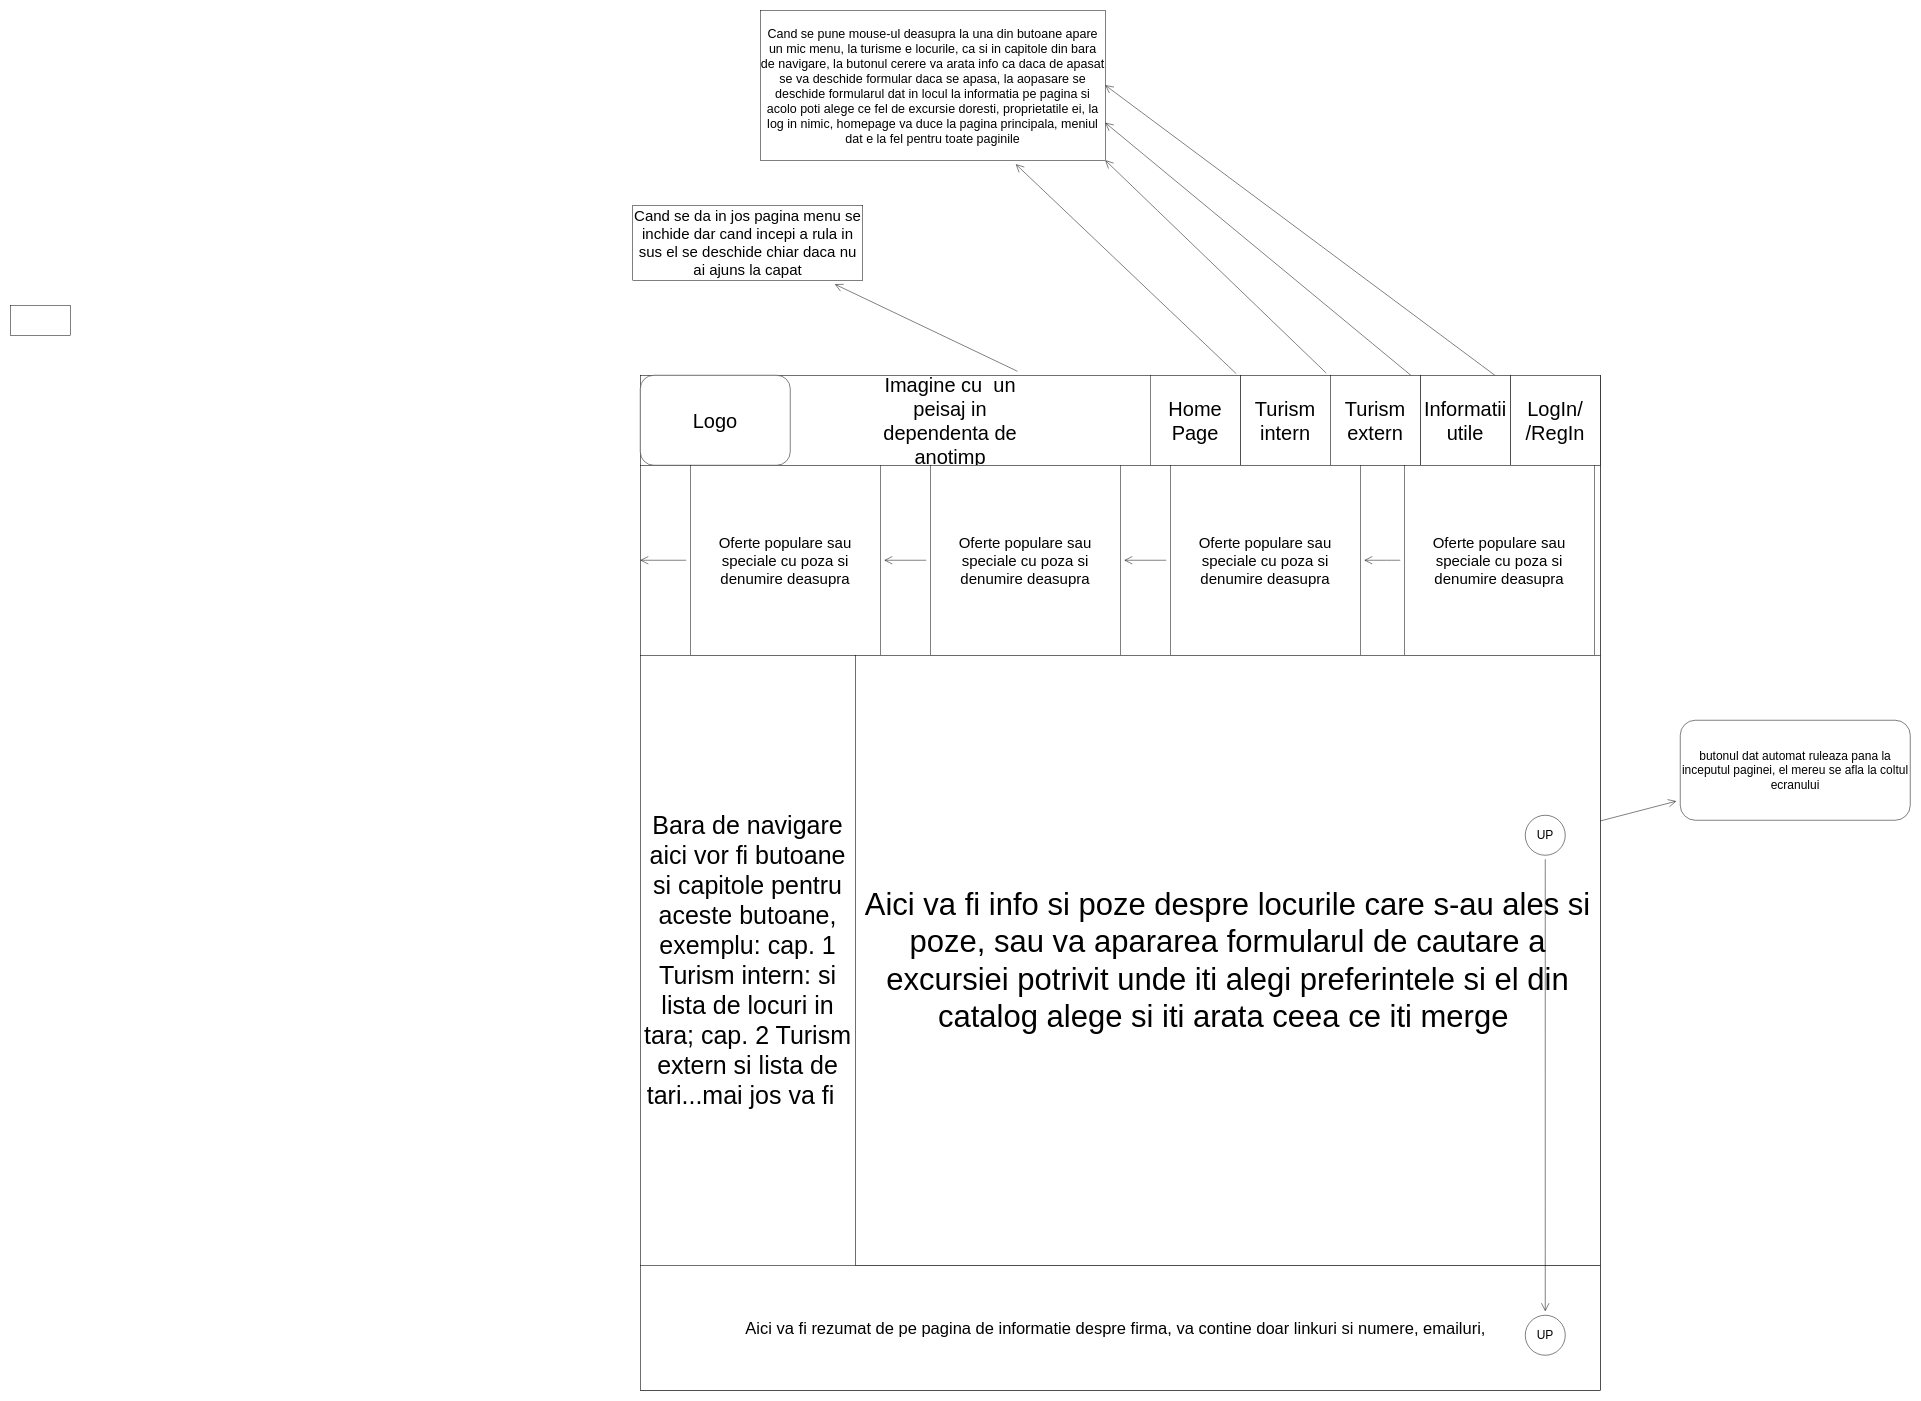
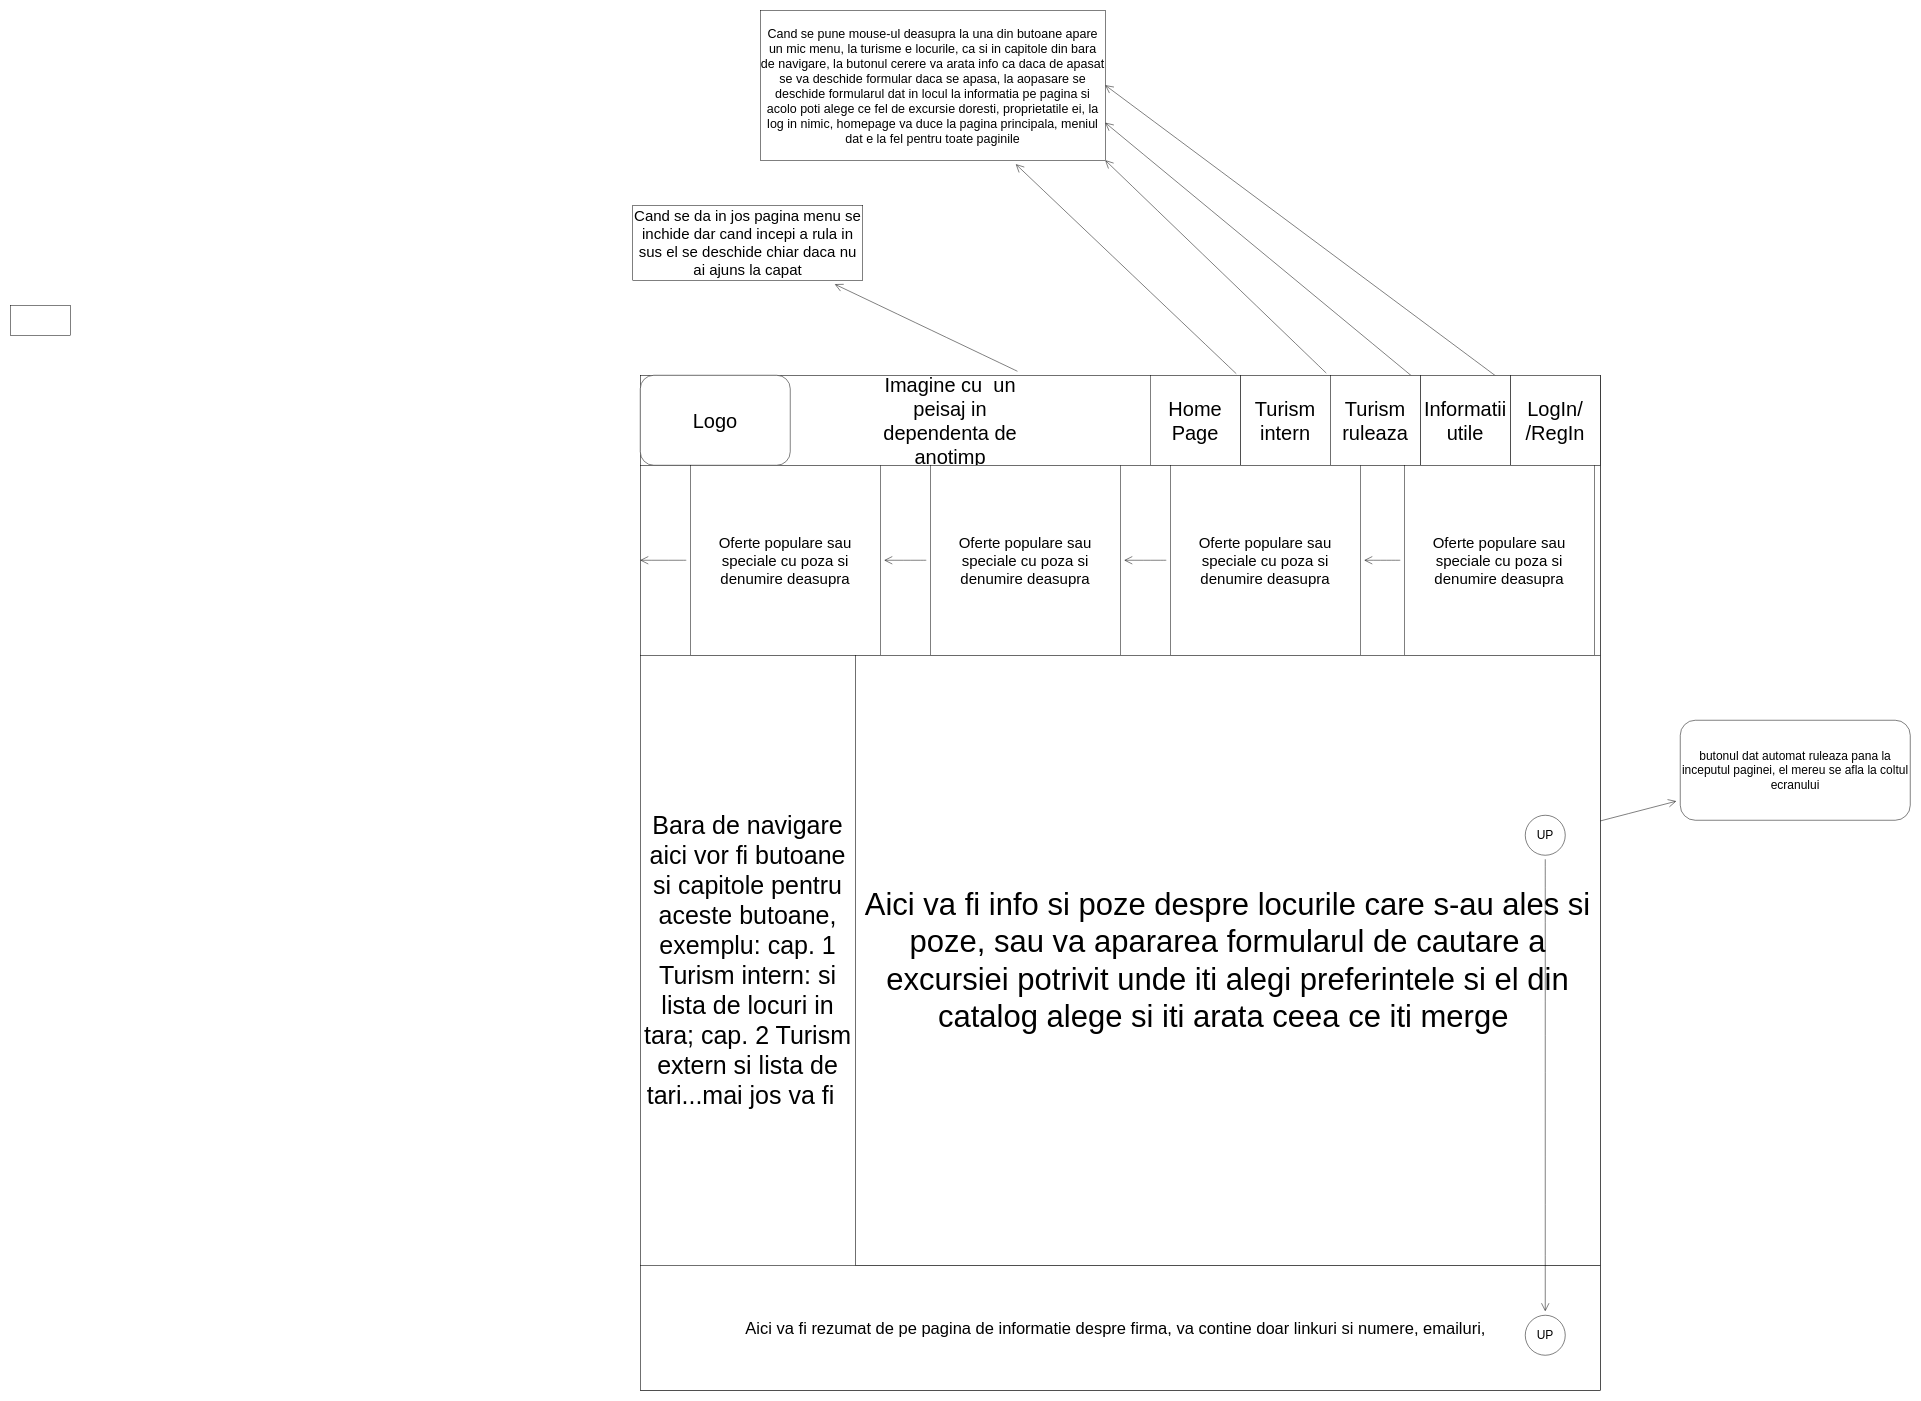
  <mxCell id="0" />
  <mxCell id="1" parent="0" />
  <mxCell id="2" value="" style="whiteSpace=wrap;html=1;hachureGap=4;pointerEvents=0;" vertex="1" parent="1"><mxGeometry x="1280" y="750" width="1920" height="2030" as="geometry" /></mxCell>
  <mxCell id="3" value="" style="edgeStyle=none;curved=1;rounded=0;orthogonalLoop=1;jettySize=auto;html=1;endArrow=open;startSize=14;endSize=14;sourcePerimeterSpacing=8;targetPerimeterSpacing=8;" edge="1" parent="1" source="4" target="27"><mxGeometry relative="1" as="geometry" /></mxCell>
  <mxCell id="4" value="" style="rounded=0;whiteSpace=wrap;html=1;hachureGap=4;pointerEvents=0;" vertex="1" parent="1"><mxGeometry x="1280" y="750" width="1920" height="180" as="geometry" /></mxCell>
  <mxCell id="5" value="&lt;font style=&quot;font-size: 40px&quot;&gt;Logo&lt;/font&gt;" style="rounded=1;whiteSpace=wrap;html=1;hachureGap=4;pointerEvents=0;" vertex="1" parent="1"><mxGeometry x="1280" y="750" width="300" height="180" as="geometry" /></mxCell>
  <mxCell id="6" style="edgeStyle=none;curved=1;rounded=0;orthogonalLoop=1;jettySize=auto;html=1;entryX=1;entryY=0.5;entryDx=0;entryDy=0;endArrow=open;startSize=14;endSize=14;sourcePerimeterSpacing=8;targetPerimeterSpacing=8;" edge="1" parent="1" source="7" target="26"><mxGeometry relative="1" as="geometry" /></mxCell>
  <mxCell id="7" value="&lt;font style=&quot;font-size: 40px&quot;&gt;LogIn/&lt;br&gt;/RegIn&lt;/font&gt;" style="whiteSpace=wrap;html=1;aspect=fixed;hachureGap=4;pointerEvents=0;" vertex="1" parent="1"><mxGeometry x="3020" y="750" width="180" height="180" as="geometry" /></mxCell>
  <mxCell id="8" style="edgeStyle=none;curved=1;rounded=0;orthogonalLoop=1;jettySize=auto;html=1;entryX=1;entryY=0.75;entryDx=0;entryDy=0;endArrow=open;startSize=14;endSize=14;sourcePerimeterSpacing=8;targetPerimeterSpacing=8;" edge="1" parent="1" source="9" target="26"><mxGeometry relative="1" as="geometry" /></mxCell>
  <mxCell id="9" value="&lt;span style=&quot;font-size: 40px&quot;&gt;Informatii utile&lt;/span&gt;" style="whiteSpace=wrap;html=1;aspect=fixed;hachureGap=4;pointerEvents=0;" vertex="1" parent="1"><mxGeometry x="2840" y="750" width="180" height="180" as="geometry" /></mxCell>
  <mxCell id="10" value="" style="edgeStyle=none;curved=1;rounded=0;orthogonalLoop=1;jettySize=auto;html=1;endArrow=open;startSize=14;endSize=14;sourcePerimeterSpacing=8;targetPerimeterSpacing=8;" edge="1" parent="1" source="11" target="26"><mxGeometry relative="1" as="geometry" /></mxCell>
  <mxCell id="11" value="&lt;font style=&quot;font-size: 40px&quot;&gt;Turism intern&lt;/font&gt;" style="whiteSpace=wrap;html=1;aspect=fixed;hachureGap=4;pointerEvents=0;" vertex="1" parent="1"><mxGeometry x="2480" y="750" width="180" height="180" as="geometry" /></mxCell>
  <mxCell id="12" style="edgeStyle=none;curved=1;rounded=0;orthogonalLoop=1;jettySize=auto;html=1;entryX=1;entryY=1;entryDx=0;entryDy=0;endArrow=open;startSize=14;endSize=14;sourcePerimeterSpacing=8;targetPerimeterSpacing=8;" edge="1" parent="1" source="13" target="26"><mxGeometry relative="1" as="geometry" /></mxCell>
- <mxCell id="13" value="&lt;span style=&quot;font-size: 40px&quot;&gt;Turism extern&lt;/span&gt;" style="whiteSpace=wrap;html=1;aspect=fixed;hachureGap=4;pointerEvents=0;" vertex="1" parent="1"><mxGeometry x="2660" y="750" width="180" height="180" as="geometry" /></mxCell>
+ <mxCell id="13" value="&lt;span style=&quot;font-size: 40px&quot;&gt;Turism ruleaza&lt;/span&gt;" style="whiteSpace=wrap;html=1;aspect=fixed;hachureGap=4;pointerEvents=0;" vertex="1" parent="1"><mxGeometry x="2660" y="750" width="180" height="180" as="geometry" /></mxCell>
  <mxCell id="14" value="&lt;font style=&quot;font-size: 40px&quot;&gt;Home Page&lt;/font&gt;" style="whiteSpace=wrap;html=1;aspect=fixed;hachureGap=4;pointerEvents=0;" vertex="1" parent="1"><mxGeometry x="2300" y="750" width="180" height="180" as="geometry" /></mxCell>
  <mxCell id="15" value="&lt;font style=&quot;font-size: 40px&quot;&gt;Imagine cu&amp;nbsp; un peisaj in dependenta de anotimp&lt;br&gt;&lt;/font&gt;" style="text;html=1;strokeColor=none;fillColor=none;align=center;verticalAlign=middle;whiteSpace=wrap;rounded=0;hachureGap=4;pointerEvents=0;" vertex="1" parent="1"><mxGeometry x="1720" y="750" width="360" height="180" as="geometry" /></mxCell>
  <mxCell id="16" value="" style="rounded=0;whiteSpace=wrap;html=1;hachureGap=4;pointerEvents=0;" vertex="1" parent="1"><mxGeometry x="1280" y="930" width="1920" height="380" as="geometry" /></mxCell>
  <mxCell id="17" value="" style="edgeStyle=none;curved=1;rounded=0;orthogonalLoop=1;jettySize=auto;html=1;endArrow=open;startSize=14;endSize=14;sourcePerimeterSpacing=8;targetPerimeterSpacing=8;" edge="1" parent="1" source="18" target="20"><mxGeometry relative="1" as="geometry" /></mxCell>
  <mxCell id="18" value="&lt;span style=&quot;font-size: 30px&quot;&gt;Oferte populare sau speciale cu poza si denumire deasupra&lt;/span&gt;" style="whiteSpace=wrap;html=1;aspect=fixed;hachureGap=4;pointerEvents=0;" vertex="1" parent="1"><mxGeometry x="2808" y="930" width="380" height="380" as="geometry" /></mxCell>
  <mxCell id="19" value="" style="edgeStyle=none;curved=1;rounded=0;orthogonalLoop=1;jettySize=auto;html=1;endArrow=open;startSize=14;endSize=14;sourcePerimeterSpacing=8;targetPerimeterSpacing=8;" edge="1" parent="1" source="20" target="22"><mxGeometry relative="1" as="geometry" /></mxCell>
  <mxCell id="20" value="&lt;span style=&quot;font-size: 30px&quot;&gt;Oferte populare sau speciale cu poza si denumire deasupra&lt;/span&gt;" style="whiteSpace=wrap;html=1;aspect=fixed;hachureGap=4;pointerEvents=0;" vertex="1" parent="1"><mxGeometry x="2340" y="930" width="380" height="380" as="geometry" /></mxCell>
  <mxCell id="21" value="" style="edgeStyle=none;curved=1;rounded=0;orthogonalLoop=1;jettySize=auto;html=1;endArrow=open;startSize=14;endSize=14;sourcePerimeterSpacing=8;targetPerimeterSpacing=8;" edge="1" parent="1" source="22" target="24"><mxGeometry relative="1" as="geometry" /></mxCell>
  <mxCell id="22" value="&lt;span style=&quot;font-size: 30px&quot;&gt;Oferte populare sau speciale cu poza si denumire deasupra&lt;/span&gt;" style="whiteSpace=wrap;html=1;aspect=fixed;hachureGap=4;pointerEvents=0;" vertex="1" parent="1"><mxGeometry x="1860" y="930" width="380" height="380" as="geometry" /></mxCell>
  <mxCell id="23" value="" style="edgeStyle=none;curved=1;rounded=0;orthogonalLoop=1;jettySize=auto;html=1;endArrow=open;startSize=14;endSize=14;sourcePerimeterSpacing=8;targetPerimeterSpacing=8;entryX=0;entryY=0.5;entryDx=0;entryDy=0;" edge="1" parent="1" source="24" target="16"><mxGeometry relative="1" as="geometry"><mxPoint x="1368" y="1120" as="targetPoint" /></mxGeometry></mxCell>
  <mxCell id="24" value="&lt;font style=&quot;font-size: 30px&quot;&gt;Oferte populare sau speciale cu poza si denumire deasupra&lt;/font&gt;" style="whiteSpace=wrap;html=1;aspect=fixed;hachureGap=4;pointerEvents=0;" vertex="1" parent="1"><mxGeometry x="1380" y="930" width="380" height="380" as="geometry" /></mxCell>
  <mxCell id="25" value="&lt;font style=&quot;font-size: 50px&quot;&gt;Bara de navigare aici vor fi butoane si capitole pentru aceste butoane, exemplu: cap. 1 Turism intern: si lista de locuri in tara; cap. 2 Turism extern si lista de tari...mai jos va fi&amp;nbsp;&amp;nbsp;&lt;/font&gt;" style="whiteSpace=wrap;html=1;hachureGap=4;pointerEvents=0;direction=west;" vertex="1" parent="1"><mxGeometry x="1280" y="1310" width="430" height="1220" as="geometry" /></mxCell>
  <mxCell id="26" value="&lt;font style=&quot;font-size: 25px&quot;&gt;Cand se pune mouse-ul deasupra la una din butoane apare un mic menu, la turisme e locurile, ca si in capitole din bara de navigare, la butonul cerere va arata info ca daca de apasat se va deschide formular daca se apasa, la aopasare se deschide formularul dat in locul la informatia pe pagina si acolo poti alege ce fel de excursie doresti, proprietatile ei, la log in nimic, homepage va duce la pagina principala, meniul dat e la fel pentru toate paginile&lt;/font&gt;" style="whiteSpace=wrap;html=1;hachureGap=4;" vertex="1" parent="1"><mxGeometry x="1520" y="20" width="690" height="300" as="geometry" /></mxCell>
  <mxCell id="27" value="&lt;font style=&quot;font-size: 30px&quot;&gt;Cand se da in jos pagina menu se inchide dar cand incepi a rula in sus el se deschide chiar daca nu ai ajuns la capat&lt;/font&gt;" style="whiteSpace=wrap;html=1;rounded=0;hachureGap=4;" vertex="1" parent="1"><mxGeometry x="1265" y="410" width="460" height="150" as="geometry" /></mxCell>
  <mxCell id="28" value="" style="edgeStyle=none;curved=1;rounded=0;orthogonalLoop=1;jettySize=auto;html=1;endArrow=open;startSize=14;endSize=14;sourcePerimeterSpacing=8;targetPerimeterSpacing=8;" edge="1" parent="1" source="33" target="29"><mxGeometry relative="1" as="geometry" /></mxCell>
  <mxCell id="29" value="&lt;font style=&quot;font-size: 24px&quot;&gt;butonul dat automat ruleaza pana la inceputul paginei, el mereu se afla la coltul ecranului&lt;/font&gt;" style="whiteSpace=wrap;html=1;hachureGap=4;rounded=1;" vertex="1" parent="1"><mxGeometry x="3360" y="1440" width="460" height="200" as="geometry" /></mxCell>
  <mxCell id="30" value="&lt;font style=&quot;font-size: 33px&quot;&gt;Aici va fi rezumat de pe pagina de informatie despre firma, va contine doar linkuri si numere, emailuri,&amp;nbsp;&amp;nbsp;&lt;/font&gt;" style="rounded=0;whiteSpace=wrap;html=1;hachureGap=4;pointerEvents=0;" vertex="1" parent="1"><mxGeometry x="1280" y="2530" width="1920" height="250" as="geometry" /></mxCell>
  <mxCell id="31" value="&lt;font style=&quot;font-size: 24px&quot;&gt;UP&lt;/font&gt;" style="ellipse;whiteSpace=wrap;html=1;aspect=fixed;hachureGap=4;pointerEvents=0;" vertex="1" parent="1"><mxGeometry x="3050" y="2630" width="80" height="80" as="geometry" /></mxCell>
  <mxCell id="32" value="&lt;span style=&quot;font-size: 62px&quot;&gt;Aici va fi info si poze despre locurile care s-au ales si poze, sau va apararea formularul de cautare a excursiei potrivit unde iti alegi preferintele si el din catalog alege si iti arata ceea ce iti merge&amp;nbsp;&lt;/span&gt;" style="whiteSpace=wrap;html=1;hachureGap=4;pointerEvents=0;" vertex="1" parent="1"><mxGeometry x="1710" y="1310" width="1490" height="1220" as="geometry" /></mxCell>
  <mxCell id="33" value="&lt;font style=&quot;font-size: 24px&quot;&gt;UP&lt;/font&gt;" style="ellipse;whiteSpace=wrap;html=1;aspect=fixed;hachureGap=4;pointerEvents=0;" vertex="1" parent="1"><mxGeometry x="3050" y="1630" width="80" height="80" as="geometry" /></mxCell>
  <mxCell id="34" value="" style="edgeStyle=none;curved=1;rounded=0;orthogonalLoop=1;jettySize=auto;html=1;endArrow=open;startSize=14;endSize=14;sourcePerimeterSpacing=8;targetPerimeterSpacing=8;" edge="1" parent="1" source="33" target="31"><mxGeometry relative="1" as="geometry" /></mxCell>
  <mxCell id="35" value="" style="whiteSpace=wrap;html=1;hachureGap=4;pointerEvents=0;" vertex="1" parent="1"><mxGeometry x="20" y="610" width="120" height="60" as="geometry" /></mxCell>
